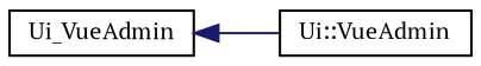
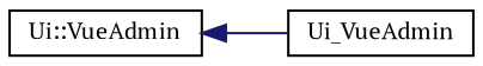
  digraph {
    rankdir=LR
    fontname="PT Serif"
    node [color=black fillcolor=white fontname="PT Serif" fontsize=10 shape=record style=filled]
    n1 [height=0.2 label=Ui_VueAdmin width=0.4]
    n2 [height=0.2 label="Ui::VueAdmin" width=0.4]
-   n1 -> n2 [color=midnightblue dir=back fontname="PT Serif" fontsize=10 labelfontname=Helvetica labelfontsize=10 style=solid]
+   n2 -> n1 [color=midnightblue dir=back fontname="PT Serif" fontsize=10 labelfontname=Helvetica labelfontsize=10 style=solid]
  }
